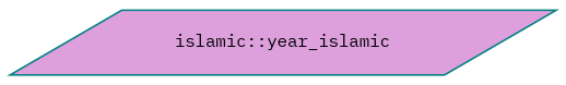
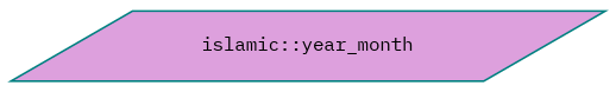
  digraph {
    rankdir=LR
    fontname="IBM Plex Mono"
-   n1 [color=teal fillcolor=plum fontname="IBM Plex Mono" fontsize=10 height=0.2 label="islamic::year_islamic" shape=parallelogram style=filled width=0.4]
+   n1 [color=teal fillcolor=plum fontname="IBM Plex Mono" fontsize=10 height=0.2 label="islamic::year_month" shape=parallelogram style=filled width=0.4]
  }
